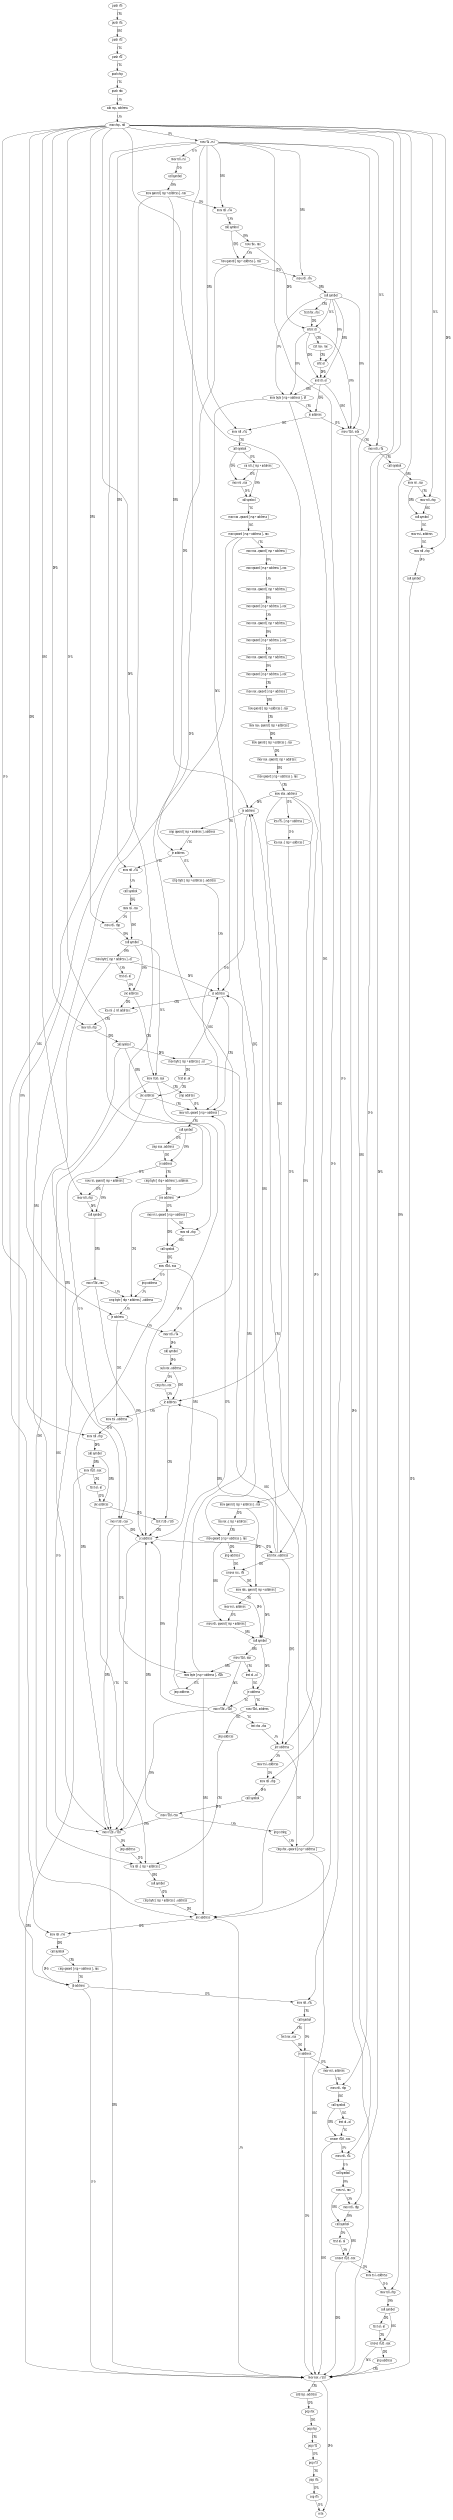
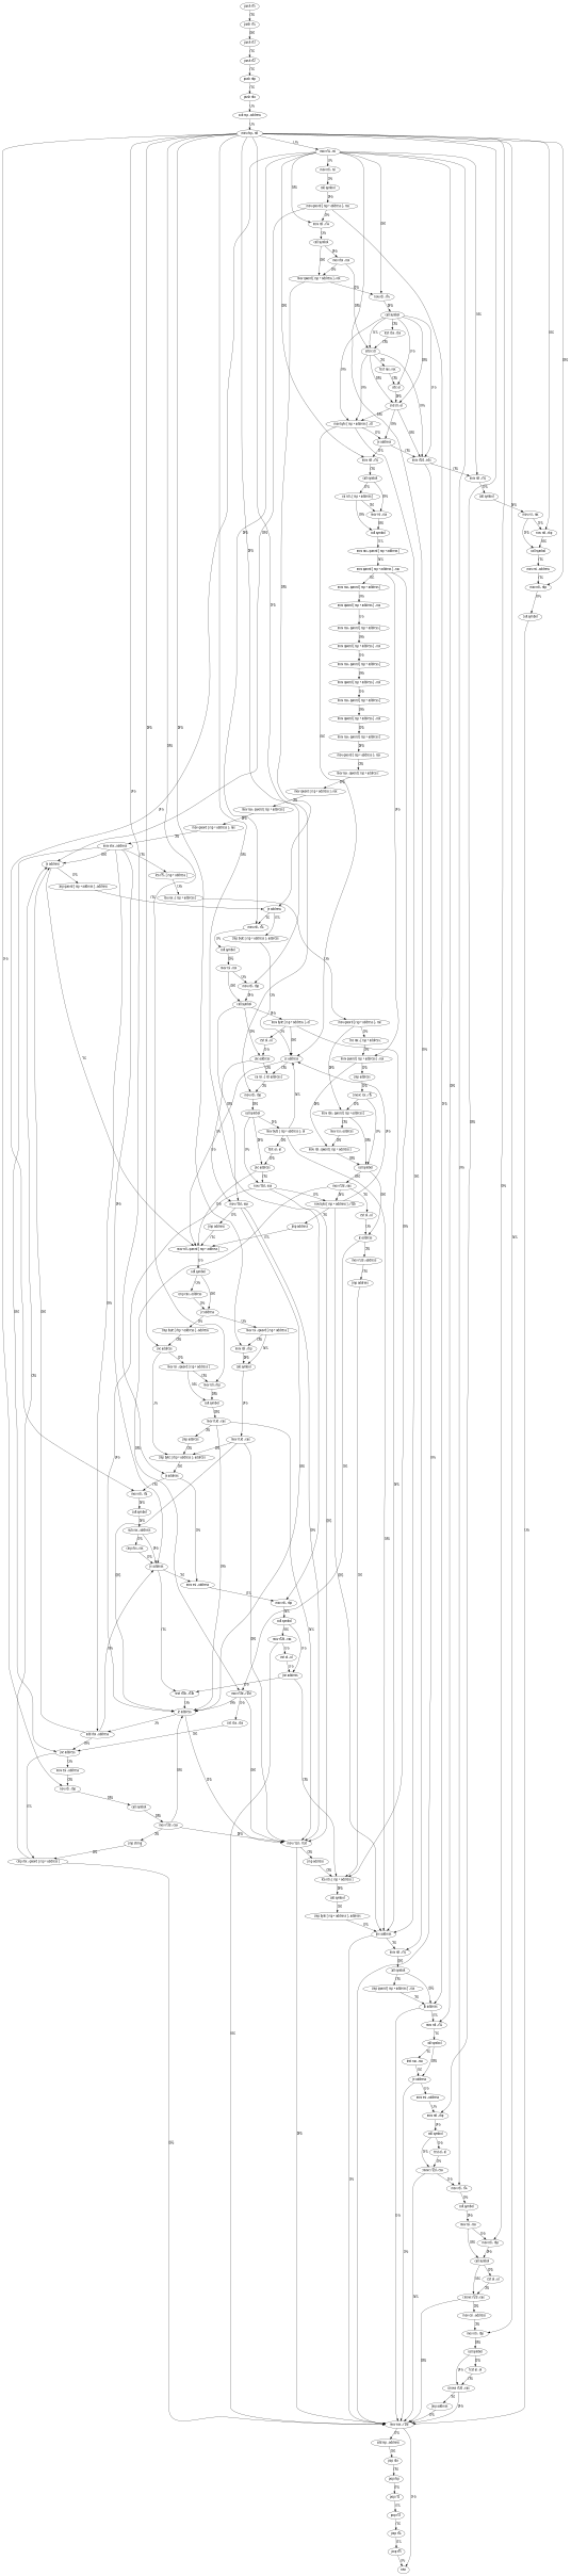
  digraph {
    fontname="Fira Sans"
    node [fontname="Fira Sans"]
    edge [fontname="Fira Sans"]
    n1 [label="push r15"]
    n2 [label="push r14"]
    n3 [label="push r13"]
    n4 [label="push r12"]
    n5 [label="push rbp"]
    n6 [label="push rbx"]
    n7 [label="sub rsp , address"]
    n8 [label="mov rbp , rdi"]
    n9 [label="mov r14 , rsi"]
    n10 [label="mov rdi , rbp"]
    n11 [label="mov rdi , rbp"]
    n12 [label="mov rdi , rbp"]
    n13 [label="mov rdi , rbp"]
    n14 [label="mov rdi , rbp"]
    n15 [label="jne address"]
    n16 [label="mov rdi , rbp"]
    n17 [label="mov rdi , rbp"]
    n18 [label="mov rdi , rbp"]
    n19 [label="mov rdi , rbp"]
    n20 [label="mov rdi , rbp"]
    n21 [label="je address"]
    n22 [label="mov rdi , rbp"]
    n23 [label="mov rdi , rsi"]
    n24 [label="mov rdi , r14"]
    n25 [label="mov rdi , r14"]
    n26 [label="mov rdi , r14"]
    n27 [label="mov rdi , r14"]
    n28 [label="mov rdi , r14"]
    n29 [label="mov rdi , r14"]
    n30 [label="mov rdi , r14"]
    n31 [label="mov rdi , r14"]
    n32 [label="mov rdi , r14"]
    n33 [label="call symbol"]
    n34 [label="call symbol"]
    n35 [label="call symbol"]
    n36 [label="call symbol"]
    n37 [label="call symbol"]
    n38 [label="cmp byte [ rbp + address ] , address"]
    n39 [label="mov rsi , qword [ rsp + address ]"]
    n40 [label="call symbol"]
    n41 [label="call symbol"]
    n42 [label="call symbol"]
    n43 [label="call symbol"]
    n44 [label="call symbol"]
    n45 [label="mov esi , address"]
    n46 [label="call symbol"]
    n47 [label="call symbol"]
    n48 [label="call symbol"]
    n49 [label="call symbol"]
    n50 [label="call symbol"]
    n51 [label="call symbol"]
    n52 [label="call symbol"]
    n53 [label="call symbol"]
    n54 [label="call symbol"]
    n55 [label="call symbol"]
    n56 [label="call symbol"]
    n57 [label="mov qword [ rsp + address ] , rax"]
    n58 [label="je address"]
    n59 [label="jb address"]
    n60 [label="cmp qword [ rsp + address ] , address"]
    n61 [label="mov rdi , qword [ rsp + address ]"]
    n62 [label="mov eax , r12d"]
    n63 [label="mov rbx , rax"]
    n64 [label="mov qword [ rsp + address ] , rax"]
    n65 [label="setne dl"]
    n66 [label="je address"]
    n67 [label="and dl , al"]
    n68 [label="mov byte [ rsp + address ] , dl"]
    n69 [label="mov r12d , edx"]
    n70 [label="test rax , rax"]
    n71 [label="cmp byte [ rsp + address ] , address"]
    n72 [label="test rbx , rbx"]
    n73 [label="sete al"]
    n74 [label="je address"]
    n75 [label="jne address"]
    n76 [label="je address"]
    n77 [label="lea rsi , [ rel address ]"]
    n78 [label="lea rdi , [ rsp + address ]"]
    n79 [label="mov rsi , rax"]
    n80 [label="add rsp , address"]
    n81 [label=retn]
    n82 [label="call symbol"]
    n83 [label="mov rax , qword [ rsp + address ]"]
    n84 [label="mov qword [ rsp + address ] , rax"]
    n85 [label="mov rax , qword [ rsp + address ]"]
    n86 [label="mov qword [ rsp + address ] , rax"]
    n87 [label="lea rdi , [ rsp + address ]"]
    n88 [label="mov qword [ rsp + address ] , rax"]
    n89 [label="jmp address"]
    n90 [label="mov rdi , qword [ rsp + address ]"]
    n91 [label="call symbol"]
    n92 [label="mov rax , qword [ rsp + address ]"]
    n93 [label="mov qword [ rsp + address ] , rax"]
    n94 [label="mov rax , qword [ rsp + address ]"]
    n95 [label="mov qword [ rsp + address ] , rax"]
    n96 [label="mov rax , qword [ rsp + address ]"]
    n97 [label="mov qword [ rsp + address ] , rax"]
    n98 [label="mov rax , qword [ rsp + address ]"]
    n99 [label="mov qword [ rsp + address ] , rax"]
    n100 [label="mov rax , qword [ rsp + address ]"]
    n101 [label="mov qword [ rsp + address ] , rax"]
    n102 [label="mov rax , qword [ rsp + address ]"]
    n103 [label="mov qword [ rsp + address ] , rax"]
    n104 [label="mov ebx , address"]
    n105 [label="lea r15 , [ rsp + address ]"]
    n106 [label="jne address"]
    n107 [label="je address"]
    n108 [label="add rbx , address"]
    n109 [label="lea rax , [ rsp + address ]"]
    n110 [label="mov esi , address"]
    n111 [label="cmp rbx , qword [ rsp + address ]"]
    n112 [label="test r13b , r13b"]
    n113 [label="cmove rcx , r15"]
    n114 [label="mov qword [ rsp + address ] , rax"]
    n115 [label="lea rax , [ rsp + address ]"]
    n116 [label="mov rdx , qword [ rsp + address ]"]
    n117 [label="call symbol"]
    n118 [label="mov esi , address"]
    n119 [label="mov r12d , eax"]
    n120 [label="je address"]
    n121 [label="mov rsi , rax"]
    n122 [label="mov esi , address"]
    n123 [label="pop rbx"]
    n124 [label="test al , al"]
    n125 [label="mov r13d , r12d"]
    n126 [label="mov byte [ rsp + address ] , r12b"]
    n127 [label="mov r12d , address"]
    n128 [label="test rbx , rbx"]
    n129 [label="je address"]
    n130 [label="mov r12d , r13d"]
    n131 [label="jmp address"]
    n132 [label="jmp address"]
    n133 [label="jmp address"]
    n134 [label="cmp byte [ rsp + address ] , address"]
    n135 [label="cmp qword [ rsp + address ] , rax"]
    n136 [label="mov r13d , eax"]
    n137 [label="jmp string"]
    n138 [label="call symbol"]
    n139 [label="cmp eax , address"]
    n140 [label="je address"]
    n141 [label="pop rbp"]
    n142 [label="pop r12"]
    n143 [label="pop r13"]
    n144 [label="pop r14"]
    n145 [label="pop r15"]
    n146 [label="test rax , rax"]
    n147 [label="je address"]
    n148 [label="mov rsi , rax"]
    n149 [label="mov rsi , qword [ rsp + address ]"]
    n150 [label="cmp byte [ rbp + address ] , address"]
    n151 [label="mov r13d , eax"]
    n152 [label="mov esi , address"]
    n153 [label="mov byte [ rsp + address ] , al"]
    n154 [label="jne address"]
    n155 [label="mov r13d , eax"]
    n156 [label="test al , al"]
    n157 [label="jmp address"]
    n158 [label="mov r13d , eax"]
    n159 [label="test al , al"]
    n160 [label="cmove r12d , eax"]
    n161 [label="mov rsi , rax"]
    n162 [label="test al , al"]
    n163 [label="cmove r12d , eax"]
    n164 [label="mov esi , address"]
    n165 [label="test al , al"]
    n166 [label="cmove r12d , eax"]
    n167 [label="jmp address"]
    n168 [label="mov byte [ rsp + address ] , al"]
    n169 [label="jne address"]
    n170 [label="mov r13d , eax"]
    n171 [label="test al , al"]
    n172 [label="mov r12d , eax"]
    n173 [label="jne address"]
    n174 [label="test al , al"]
    n175 [label="sub rax , address"]
    n176 [label="cmp rbx , rax"]
    n177 [label="jmp address"]
    n1 -> n2 [label=CFG]
    n2 -> n3 [label=DFG]
    n3 -> n4 [label=CFG]
    n4 -> n5 [label=CFG]
    n5 -> n6 [label=CFG]
    n6 -> n7 [label=CFG]
    n7 -> n8 [label=CFG]
    n8 -> n9 [label=CFG]
    n8 -> n10 [label=DFG]
    n8 -> n11 [label=DFG]
    n8 -> n12 [label=DFG]
    n8 -> n13 [label=DFG]
    n8 -> n14 [label=DFG]
    n8 -> n15 [label=DFG]
    n8 -> n16 [label=DFG]
    n8 -> n17 [label=DFG]
    n8 -> n18 [label=DFG]
    n8 -> n19 [label=DFG]
    n8 -> n20 [label=DFG]
    n8 -> n21 [label=DFG]
    n8 -> n22 [label=DFG]
    n9 -> n23 [label=CFG]
    n9 -> n24 [label=DFG]
    n9 -> n25 [label=DFG]
    n9 -> n26 [label=DFG]
    n9 -> n27 [label=DFG]
    n9 -> n28 [label=DFG]
    n9 -> n29 [label=DFG]
    n9 -> n30 [label=DFG]
    n9 -> n31 [label=DFG]
    n9 -> n32 [label=DFG]
    n10 -> n33 [label=DFG]
    n11 -> n34 [label=DFG]
    n12 -> n35 [label=DFG]
    n13 -> n36 [label=DFG]
    n14 -> n37 [label=DFG]
    n15 -> n38 [label=CFG]
    n15 -> n39 [label=CFG]
    n16 -> n40 [label=DFG]
    n17 -> n41 [label=DFG]
    n18 -> n42 [label=DFG]
    n19 -> n43 [label=DFG]
    n20 -> n44 [label=DFG]
    n21 -> n32 [label=CFG]
    n21 -> n45 [label=CFG]
    n22 -> n46 [label=DFG]
    n23 -> n47 [label=CFG]
    n24 -> n48 [label=CFG]
    n25 -> n49 [label=DFG]
    n26 -> n50 [label=CFG]
    n27 -> n51 [label=CFG]
    n28 -> n52 [label=DFG]
    n29 -> n53 [label=CFG]
    n30 -> n54 [label=CFG]
    n31 -> n55 [label=CFG]
    n32 -> n56 [label=DFG]
    n33 -> n122 [label=CFG]
    n34 -> n62 [label=CFG]
    n35 -> n136 [label=DFG]
    n36 -> n153 [label=DFG]
    n36 -> n154 [label=DFG]
    n36 -> n155 [label=DFG]
    n37 -> n151 [label=DFG]
    n38 -> n21 [label=CFG]
    n39 -> n22 [label=CFG]
    n39 -> n46 [label=DFG]
    n40 -> n159 [label=CFG]
    n40 -> n160 [label=DFG]
    n41 -> n162 [label=CFG]
    n41 -> n163 [label=DFG]
    n42 -> n165 [label=CFG]
    n42 -> n166 [label=DFG]
    n43 -> n168 [label=DFG]
    n43 -> n169 [label=DFG]
    n43 -> n170 [label=DFG]
    n44 -> n172 [label=DFG]
    n44 -> n173 [label=DFG]
    n45 -> n20 [label=CFG]
    n46 -> n158 [label=DFG]
    n47 -> n57 [label=DFG]
    n48 -> n63 [label=DFG]
    n48 -> n64 [label=DFG]
    n49 -> n65 [label=DFG]
    n49 -> n67 [label=DFG]
    n49 -> n68 [label=DFG]
    n49 -> n69 [label=DFG]
    n49 -> n72 [label=CFG]
    n49 -> n73 [label=DFG]
    n50 -> n78 [label=CFG]
    n50 -> n79 [label=DFG]
    n51 -> n121 [label=DFG]
    n52 -> n59 [label=DFG]
    n52 -> n135 [label=CFG]
    n53 -> n146 [label=CFG]
    n53 -> n147 [label=DFG]
    n54 -> n148 [label=DFG]
    n55 -> n161 [label=DFG]
    n56 -> n175 [label=DFG]
    n57 -> n24 [label=CFG]
    n57 -> n58 [label=DFG]
    n57 -> n59 [label=DFG]
    n58 -> n60 [label=CFG]
    n58 -> n61 [label=CFG]
    n59 -> n29 [label=CFG]
    n59 -> n62 [label=CFG]
    n60 -> n66 [label=CFG]
    n61 -> n138 [label=CFG]
    n62 -> n80 [label=CFG]
    n62 -> n81 [label=DFG]
    n63 -> n64 [label=CFG]
    n63 -> n65 [label=DFG]
    n64 -> n25 [label=CFG]
    n64 -> n66 [label=DFG]
    n65 -> n67 [label=DFG]
    n65 -> n68 [label=DFG]
    n65 -> n69 [label=DFG]
    n65 -> n70 [label=CFG]
    n66 -> n30 [label=CFG]
    n66 -> n71 [label=CFG]
    n67 -> n68 [label=DFG]
    n67 -> n69 [label=DFG]
    n67 -> n74 [label=DFG]
    n68 -> n74 [label=CFG]
    n68 -> n75 [label=DFG]
    n68 -> n76 [label=DFG]
    n69 -> n27 [label=CFG]
    n69 -> n62 [label=DFG]
    n70 -> n73 [label=CFG]
    n71 -> n76 [label=CFG]
    n72 -> n65 [label=CFG]
    n73 -> n67 [label=DFG]
    n74 -> n26 [label=CFG]
    n74 -> n69 [label=CFG]
    n75 -> n28 [label=CFG]
    n75 -> n62 [label=CFG]
    n76 -> n61 [label=CFG]
    n76 -> n77 [label=CFG]
    n77 -> n19 [label=CFG]
    n78 -> n79 [label=CFG]
    n78 -> n82 [label=DFG]
    n79 -> n82 [label=DFG]
    n80 -> n123 [label=CFG]
    n82 -> n83 [label=CFG]
    n83 -> n84 [label=DFG]
    n84 -> n85 [label=CFG]
    n84 -> n86 [label=DFG]
    n84 -> n87 [label=DFG]
    n85 -> n88 [label=DFG]
    n86 -> n89 [label=CFG]
    n86 -> n90 [label=DFG]
    n87 -> n91 [label=DFG]
    n88 -> n92 [label=CFG]
    n89 -> n113 [label=CFG]
    n90 -> n117 [label=DFG]
    n91 -> n134 [label=CFG]
    n92 -> n93 [label=DFG]
    n93 -> n94 [label=CFG]
    n94 -> n95 [label=DFG]
    n95 -> n96 [label=CFG]
    n96 -> n97 [label=DFG]
    n97 -> n98 [label=CFG]
    n98 -> n99 [label=DFG]
    n99 -> n100 [label=CFG]
    n100 -> n101 [label=DFG]
    n101 -> n102 [label=CFG]
    n102 -> n103 [label=DFG]
    n103 -> n104 [label=CFG]
    n104 -> n58 [label=DFG]
    n104 -> n105 [label=CFG]
    n104 -> n106 [label=DFG]
    n104 -> n107 [label=DFG]
    n104 -> n108 [label=DFG]
    n105 -> n109 [label=CFG]
    n106 -> n110 [label=CFG]
    n106 -> n111 [label=CFG]
    n107 -> n45 [label=CFG]
    n107 -> n112 [label=CFG]
    n108 -> n58 [label=DFG]
    n108 -> n106 [label=DFG]
    n108 -> n107 [label=DFG]
-   n108 -> n113 [label=CFG]
    n109 -> n114 [label=CFG]
    n110 -> n12 [label=CFG]
    n111 -> n58 [label=CFG]
    n111 -> n62 [label=DFG]
    n112 -> n129 [label=CFG]
    n113 -> n116 [label=CFG]
    n113 -> n117 [label=DFG]
    n114 -> n115 [label=CFG]
    n114 -> n116 [label=DFG]
    n115 -> n86 [label=CFG]
    n116 -> n117 [label=DFG]
    n116 -> n118 [label=CFG]
    n117 -> n119 [label=DFG]
    n117 -> n120 [label=DFG]
    n118 -> n90 [label=CFG]
    n119 -> n124 [label=CFG]
    n119 -> n125 [label=DFG]
    n119 -> n126 [label=DFG]
    n120 -> n125 [label=CFG]
    n120 -> n127 [label=CFG]
    n121 -> n10 [label=CFG]
    n121 -> n33 [label=DFG]
    n122 -> n11 [label=CFG]
    n123 -> n141 [label=CFG]
    n124 -> n120 [label=CFG]
    n125 -> n128 [label=CFG]
    n125 -> n129 [label=DFG]
    n125 -> n130 [label=DFG]
    n126 -> n75 [label=DFG]
    n126 -> n76 [label=DFG]
    n126 -> n131 [label=CFG]
    n127 -> n132 [label=CFG]
    n128 -> n106 [label=CFG]
    n129 -> n108 [label=CFG]
    n129 -> n130 [label=CFG]
    n130 -> n62 [label=DFG]
    n130 -> n133 [label=CFG]
    n131 -> n61 [label=CFG]
    n132 -> n87 [label=CFG]
    n133 -> n87 [label=CFG]
    n134 -> n75 [label=CFG]
    n135 -> n59 [label=CFG]
    n136 -> n129 [label=DFG]
    n136 -> n130 [label=DFG]
    n136 -> n137 [label=CFG]
    n137 -> n111 [label=CFG]
    n138 -> n139 [label=CFG]
    n138 -> n140 [label=DFG]
    n139 -> n140 [label=CFG]
    n140 -> n149 [label=CFG]
    n140 -> n150 [label=CFG]
    n141 -> n142 [label=CFG]
    n142 -> n143 [label=CFG]
    n143 -> n144 [label=CFG]
    n144 -> n145 [label=CFG]
    n145 -> n81 [label=CFG]
    n146 -> n147 [label=CFG]
    n147 -> n62 [label=CFG]
    n147 -> n152 [label=CFG]
    n148 -> n13 [label=CFG]
    n148 -> n36 [label=DFG]
    n149 -> n14 [label=CFG]
    n149 -> n37 [label=DFG]
    n150 -> n15 [label=CFG]
    n151 -> n38 [label=CFG]
    n151 -> n129 [label=DFG]
    n151 -> n130 [label=DFG]
    n152 -> n16 [label=CFG]
    n153 -> n75 [label=DFG]
    n153 -> n76 [label=DFG]
    n153 -> n156 [label=CFG]
    n154 -> n77 [label=CFG]
    n154 -> n155 [label=CFG]
    n155 -> n129 [label=DFG]
    n155 -> n130 [label=DFG]
    n155 -> n157 [label=CFG]
    n156 -> n154 [label=CFG]
    n157 -> n61 [label=CFG]
    n158 -> n129 [label=DFG]
    n158 -> n130 [label=DFG]
    n158 -> n177 [label=CFG]
    n159 -> n160 [label=CFG]
    n160 -> n31 [label=CFG]
    n160 -> n62 [label=DFG]
    n161 -> n17 [label=CFG]
    n161 -> n41 [label=DFG]
    n162 -> n163 [label=CFG]
    n163 -> n62 [label=DFG]
    n163 -> n164 [label=CFG]
    n164 -> n18 [label=CFG]
    n165 -> n166 [label=CFG]
    n166 -> n62 [label=DFG]
    n166 -> n167 [label=CFG]
    n167 -> n62 [label=CFG]
    n168 -> n75 [label=DFG]
    n168 -> n76 [label=DFG]
    n168 -> n171 [label=CFG]
    n169 -> n61 [label=CFG]
    n169 -> n170 [label=CFG]
    n170 -> n126 [label=CFG]
    n170 -> n129 [label=DFG]
    n170 -> n130 [label=DFG]
    n171 -> n169 [label=CFG]
    n172 -> n62 [label=DFG]
    n172 -> n174 [label=CFG]
    n173 -> n87 [label=CFG]
    n173 -> n112 [label=CFG]
    n174 -> n173 [label=CFG]
    n175 -> n107 [label=DFG]
    n175 -> n176 [label=CFG]
    n176 -> n107 [label=CFG]
    n177 -> n38 [label=CFG]
  }
